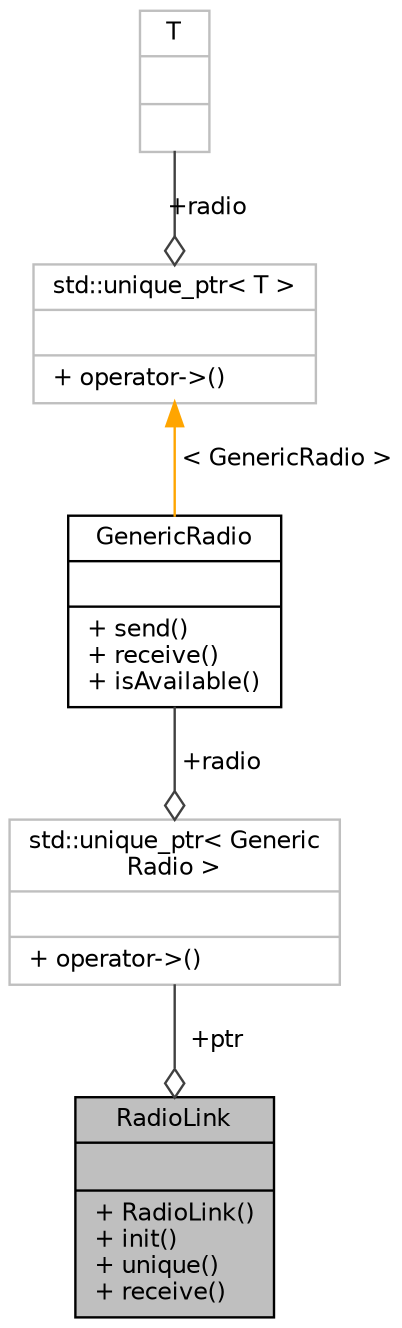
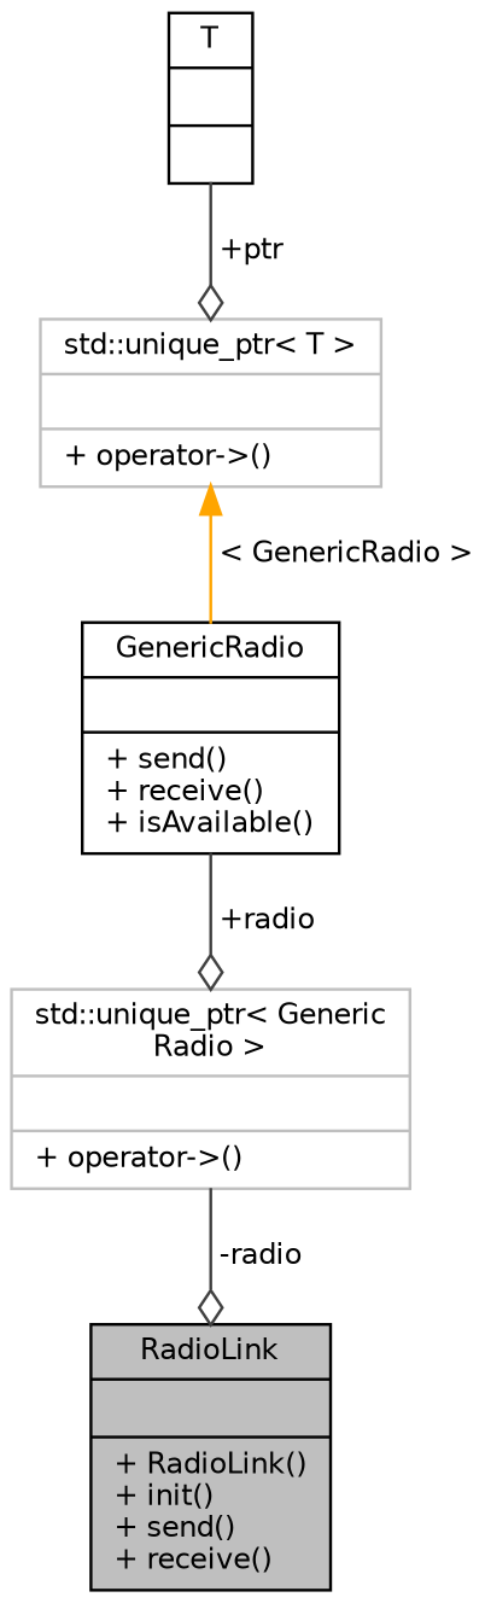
  digraph {
    node [color=grey75 fillcolor=white fontname=Helvetica fontsize=10 shape=record style=filled]
    edge [arrowhead=odiamond color=grey25 fontname=Helvetica fontsize=10 labelfontname=Helvetica labelfontsize=10 style=solid]
-   n1 [color=black fillcolor=grey75 fontcolor=black height=0.2 label="{RadioLink\n||+ RadioLink()\l+ init()\l+ unique()\l+ receive()\l}" width=0.4]
+   n1 [color=black fillcolor=grey75 fontcolor=black height=0.2 label="{RadioLink\n||+ RadioLink()\l+ init()\l+ send()\l+ receive()\l}" width=0.4]
    n2 [height=0.2 label="{std::unique_ptr\< Generic\lRadio \>\n||+ operator-\>()\l}" width=0.4]
    n3 [color=black height=0.2 label="{GenericRadio\n||+ send()\l+ receive()\l+ isAvailable()\l}" width=0.4]
    n4 [height=0.2 label="{std::unique_ptr\< T \>\n||+ operator-\>()\l}" width=0.4]
-   n5 [height=0.2 label="{T\n||}" width=0.4]
-   n2 -> n1 [label=" +ptr"]
+   n5 [color=black height=0.2 label="{T\n||}" width=0.4]
+   n2 -> n1 [label=" -radio"]
    n3 -> n2 [label=" +radio"]
    n4 -> n3 [color=orange dir=back label=" \< GenericRadio \>" arrowhead=""]
-   n5 -> n4 [label=" +radio"]
+   n5 -> n4 [label=" +ptr"]
  }
